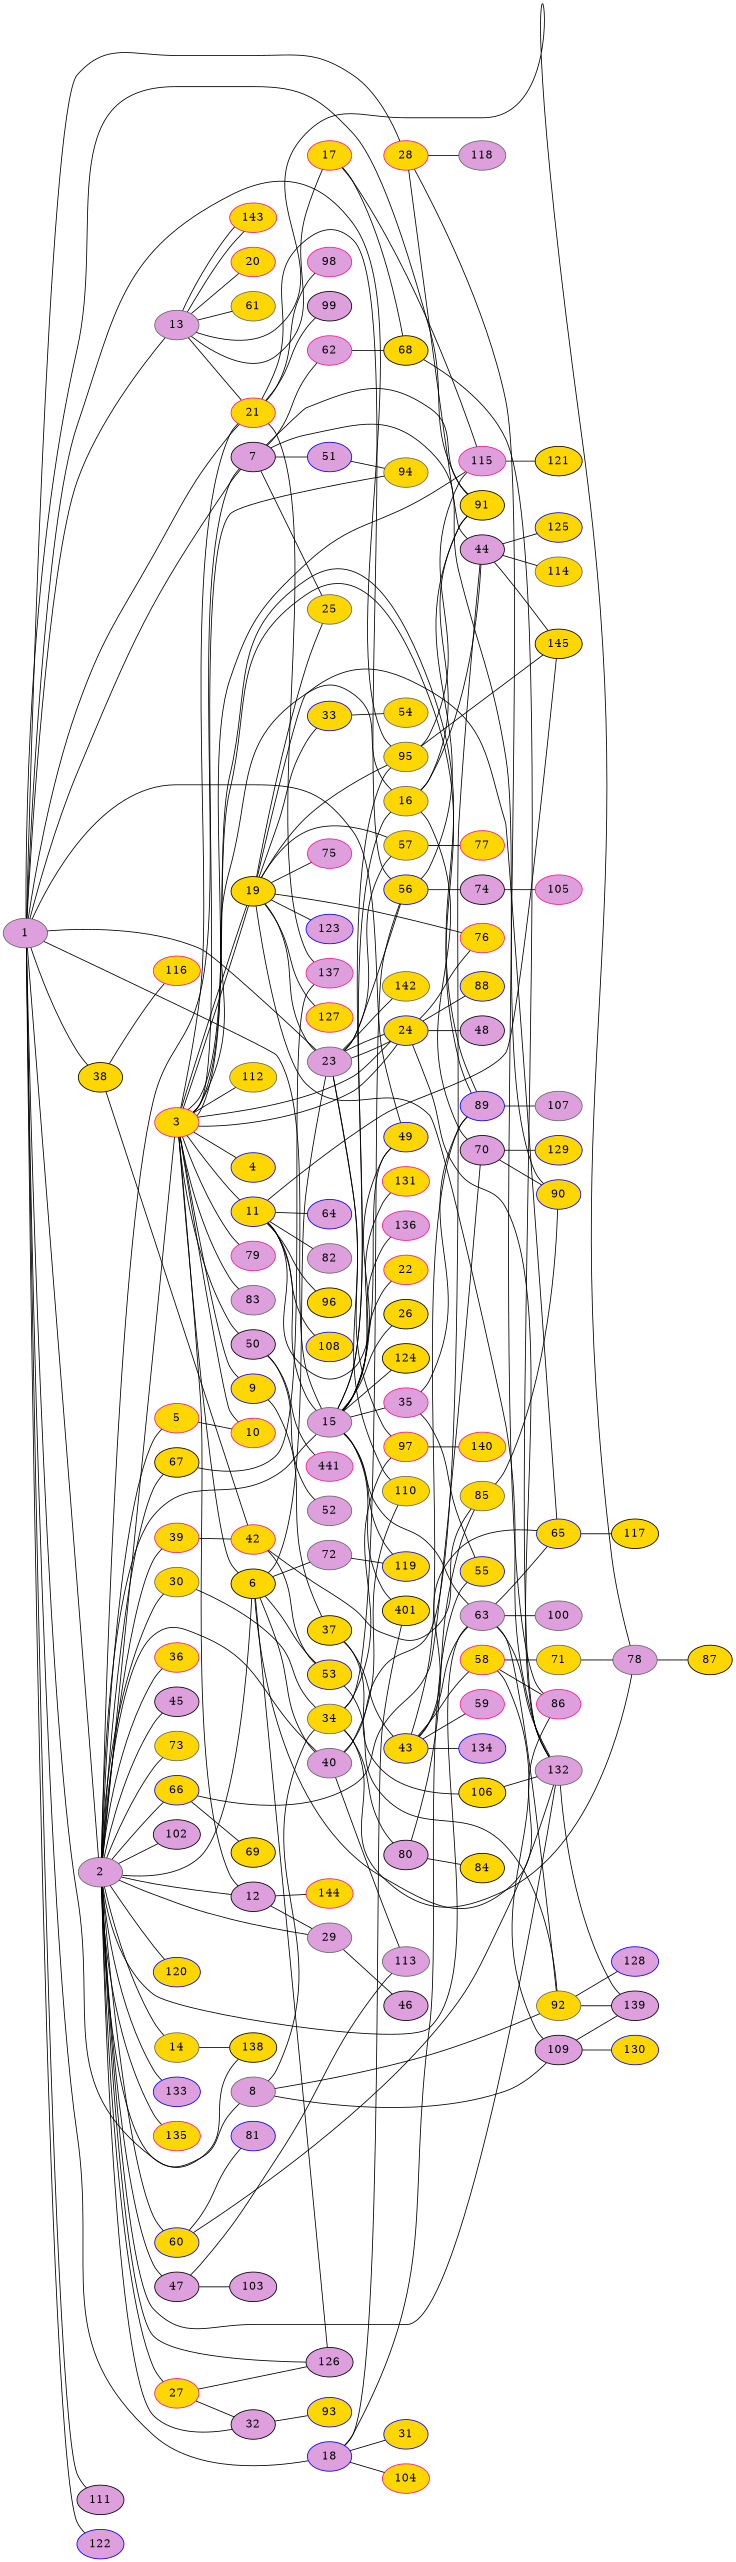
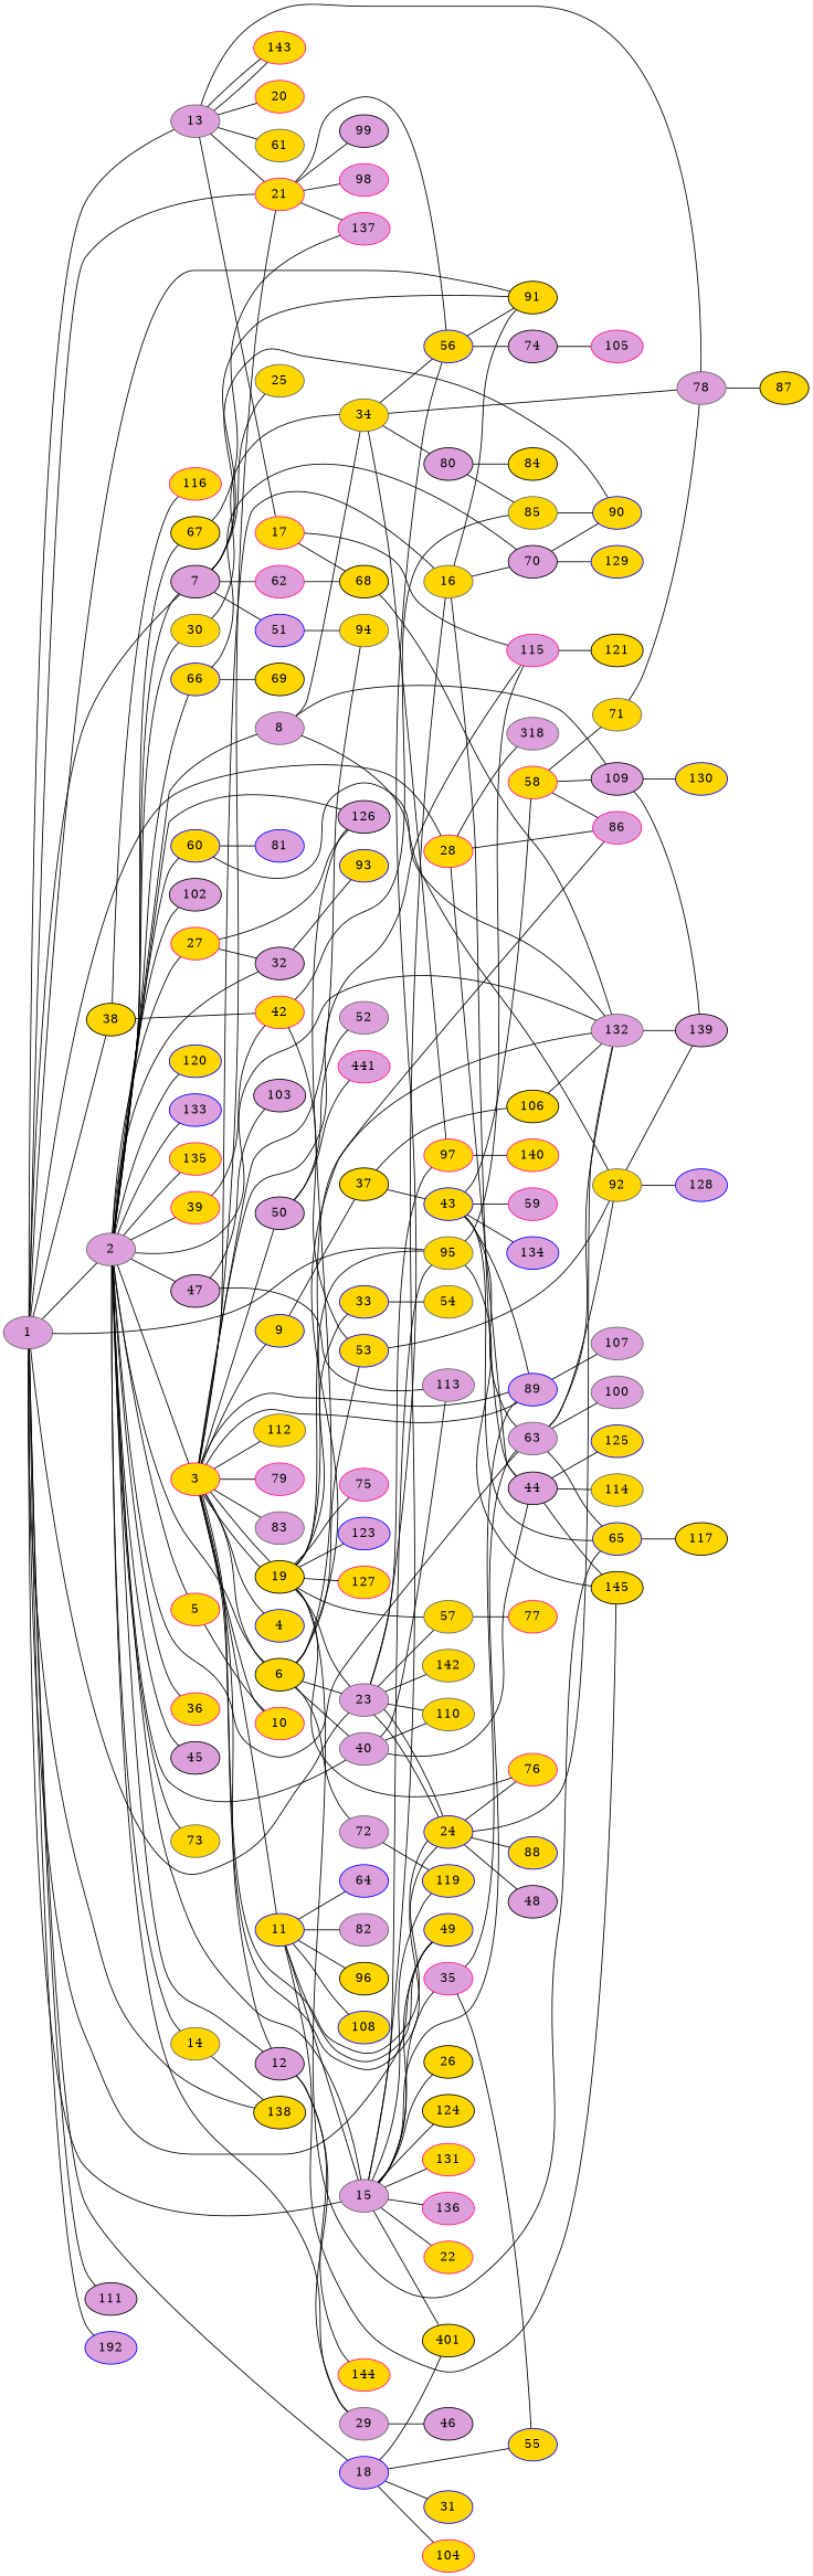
  graph {
    rankdir=LR
    node [color=black fillcolor=gold style=filled]
    1 [color=gray40 fillcolor=plum]
    2 [color=gray40 fillcolor=plum]
    7 [fillcolor=plum]
    13 [color=gray40 fillcolor=plum]
    15 [color=gray40 fillcolor=plum]
    18 [color=blue fillcolor=plum]
    21 [color=deeppink]
    23 [color=gray40 fillcolor=plum]
    28 [color=deeppink]
    38
    49 [color=blue]
    91
    95 [color=gray40]
    111 [fillcolor=plum]
-   122 [color=blue fillcolor=plum]
+   122 [color=blue fillcolor=plum label=192]
    138
    3 [color=deeppink]
    5 [color=deeppink]
    6
    8 [color=gray40 fillcolor=plum]
    12 [fillcolor=plum]
    14 [color=gray40]
    27 [color=deeppink]
    29 [color=gray40 fillcolor=plum]
    30 [color=gray40]
    32 [fillcolor=plum]
    36 [color=deeppink]
    39 [color=deeppink]
    40 [color=gray40 fillcolor=plum]
    45 [fillcolor=plum]
    47 [fillcolor=plum]
    60 [color=blue]
    63 [color=gray40 fillcolor=plum]
    66 [color=blue]
    67
    73 [color=gray40]
    102 [fillcolor=plum]
    120 [color=blue]
    126 [fillcolor=plum]
    132 [color=gray40 fillcolor=plum]
    133 [color=blue fillcolor=plum]
    135 [color=deeppink]
    25 [color=gray40]
    51 [color=blue fillcolor=plum]
    62 [color=deeppink fillcolor=plum]
    90 [color=blue]
    17 [color=deeppink]
    20 [color=deeppink]
    61 [color=gray40]
    78 [color=gray40 fillcolor=plum]
    143 [color=deeppink]
    16 [color=gray40]
    22 [color=deeppink]
    26
    35 [color=deeppink fillcolor=plum]
    n56 [label=401]
    119 [color=blue]
    124
    131 [color=deeppink]
    136 [color=deeppink fillcolor=plum]
    31 [color=blue]
    55 [color=blue]
    104 [color=deeppink]
    56 [color=blue]
    98 [color=deeppink fillcolor=plum]
    99 [fillcolor=plum]
    137 [color=deeppink fillcolor=plum]
    24 [color=blue]
    57 [color=gray40]
    97 [color=deeppink]
    110 [color=gray40]
    142 [color=gray40]
    86 [color=deeppink fillcolor=plum]
    44 [fillcolor=plum]
-   118 [color=gray40 fillcolor=plum]
+   118 [color=gray40 fillcolor=plum label=318]
    42 [color=deeppink]
    116 [color=deeppink]
    115 [color=deeppink fillcolor=plum]
    145
    4 [color=blue]
    9 [color=blue]
    10 [color=deeppink]
    11 [color=blue]
    19
    50 [fillcolor=plum]
    79 [color=deeppink fillcolor=plum]
    83 [color=gray40 fillcolor=plum]
    89 [color=blue fillcolor=plum]
    94 [color=gray40]
    112 [color=gray40]
    53 [color=blue]
    72 [color=gray40 fillcolor=plum]
    34 [color=gray40]
    92 [color=gray40]
    109 [fillcolor=plum]
    144 [color=deeppink]
    46 [fillcolor=plum]
    93 [color=blue]
    113 [color=gray40 fillcolor=plum]
    103 [fillcolor=plum]
    81 [color=blue fillcolor=plum]
    65 [color=blue]
    100 [color=gray40 fillcolor=plum]
    70 [fillcolor=plum]
    69
    139 [fillcolor=plum]
    37
    64 [color=blue fillcolor=plum]
    82 [color=gray40 fillcolor=plum]
    96
    108 [color=blue]
    33 [color=blue]
    75 [color=deeppink fillcolor=plum]
    76 [color=deeppink]
    123 [color=blue fillcolor=plum]
    127 [color=deeppink]
    48 [fillcolor=plum]
    88 [color=blue]
    52 [color=gray40 fillcolor=plum]
    n120 [color=deeppink fillcolor=plum label=441]
    107 [color=gray40 fillcolor=plum]
    121
    68
    80 [fillcolor=plum]
    128 [color=blue fillcolor=plum]
    130 [color=blue]
    43 [color=blue]
    106
    87
    114 [color=gray40]
    125 [color=blue]
    129 [color=blue]
    54 [color=gray40]
    77 [color=deeppink]
    117
    74 [fillcolor=plum]
    140 [color=deeppink]
    85 [color=gray40]
    84
    58 [color=deeppink]
    59 [color=deeppink fillcolor=plum]
    134 [color=blue fillcolor=plum]
    71 [color=gray40]
    105 [color=deeppink fillcolor=plum]
    1 -- 2
    1 -- 7
    1 -- 13
    1 -- 15
    1 -- 18
    1 -- 21
    1 -- 23
    1 -- 28
    1 -- 38
    1 -- 49
    1 -- 91
    1 -- 95
    1 -- 111
    1 -- 122
    1 -- 138
    2 -- 7
    2 -- 15
    2 -- 3
    2 -- 5
    2 -- 6
    2 -- 8
    2 -- 12
    2 -- 14
    2 -- 27
    2 -- 29
    2 -- 30
    2 -- 32
    2 -- 36
    2 -- 39
    2 -- 40
    2 -- 45
    2 -- 47
    2 -- 60
    2 -- 63
    2 -- 66
    2 -- 67
    2 -- 73
    2 -- 102
    2 -- 120
    2 -- 126
    2 -- 132
    2 -- 133
    2 -- 135
    7 -- 91
    7 -- 25
    7 -- 51
    7 -- 62
    7 -- 90
    13 -- 21
    13 -- 17
    13 -- 20
    13 -- 61
    13 -- 78
    13 -- 143
    13 -- 143
    15 -- 49
    15 -- 95
    15 -- 63
    15 -- 16
    15 -- 22
    15 -- 26
    15 -- 35
    15 -- n56
    15 -- 119
    15 -- 124
    15 -- 131
    15 -- 136
    18 -- n56
    18 -- 31
    18 -- 55
    18 -- 104
    21 -- 56
    21 -- 98
    21 -- 99
    21 -- 137
    23 -- 56
    23 -- 24
    23 -- 24
    23 -- 57
    23 -- 97
    23 -- 110
    23 -- 142
    28 -- 86
    28 -- 44
    28 -- 118
    38 -- 42
    38 -- 116
    95 -- 115
    95 -- 145
    3 -- 21
    3 -- 6
    3 -- 12
    3 -- 16
    3 -- 24
    3 -- 24
    3 -- 115
    3 -- 4
    3 -- 9
    3 -- 10
    3 -- 11
    3 -- 19
    3 -- 19
    3 -- 50
    3 -- 79
    3 -- 83
    3 -- 89
    3 -- 89
    3 -- 94
    3 -- 112
    5 -- 10
    6 -- 23
    6 -- 40
    6 -- 126
    6 -- 86
    6 -- 53
    6 -- 72
    8 -- 34
    8 -- 92
    8 -- 109
    12 -- 29
    12 -- 144
    14 -- 138
    27 -- 32
    27 -- 126
    29 -- 46
    30 -- 34
    32 -- 93
    39 -- 42
    40 -- 110
    40 -- 44
    40 -- 113
    47 -- 113
    47 -- 103
    60 -- 132
    60 -- 81
    63 -- 132
    63 -- 92
    63 -- 65
    63 -- 100
    66 -- 70
    66 -- 69
    67 -- 137
    132 -- 139
    51 -- 94
    62 -- 68
    17 -- 115
    17 -- 68
    78 -- 87
    16 -- 91
    16 -- 44
    16 -- 70
    35 -- 55
    35 -- 89
    56 -- 91
    56 -- 74
    24 -- 132
    24 -- 76
    24 -- 48
    24 -- 88
    57 -- 77
    97 -- 140
    44 -- 145
    44 -- 114
    44 -- 125
    42 -- 53
    42 -- 85
    115 -- 121
    9 -- 37
    11 -- 15
    11 -- 49
    11 -- 145
    11 -- 64
    11 -- 82
    11 -- 96
    11 -- 108
    19 -- 23
    19 -- 95
    19 -- 132
-   19 -- 25
    19 -- 57
    19 -- 65
    19 -- 33
    19 -- 75
    19 -- 76
    19 -- 123
    19 -- 127
    50 -- 52
    50 -- n120
    89 -- 107
    53 -- 92
    72 -- 119
    34 -- 78
    34 -- 56
    34 -- 97
    34 -- 80
    92 -- 139
    92 -- 128
    109 -- 139
    109 -- 130
    65 -- 117
    70 -- 90
    70 -- 129
    37 -- 43
    37 -- 106
    33 -- 54
    68 -- 132
    80 -- 85
    80 -- 84
    43 -- 63
    43 -- 89
    43 -- 65
    43 -- 58
    43 -- 59
    43 -- 134
    106 -- 132
    74 -- 105
    85 -- 90
    58 -- 86
    58 -- 109
    58 -- 71
    71 -- 78
  }
